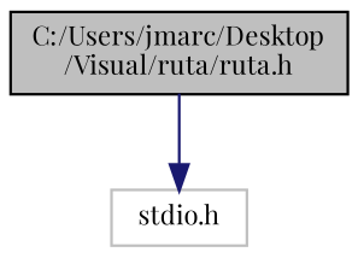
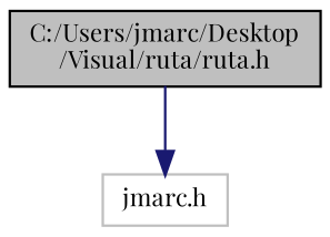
  digraph {
    fontname="Playfair Display"
    node [fontname="Playfair Display" fontsize=10 shape=record style=filled]
    n1 [color=black fillcolor=grey75 fontcolor=black height=0.2 label="C:/Users/jmarc/Desktop\l/Visual/ruta/ruta.h" width=0.4]
-   n2 [color=grey75 fillcolor=white height=0.2 label="stdio.h" width=0.4]
+   n2 [color=grey75 fillcolor=white height=0.2 label="jmarc.h" width=0.4]
    n1 -> n2 [color=midnightblue fontname="Playfair Display" fontsize=10 labelfontname=Helvetica labelfontsize=10 style=solid]
  }
